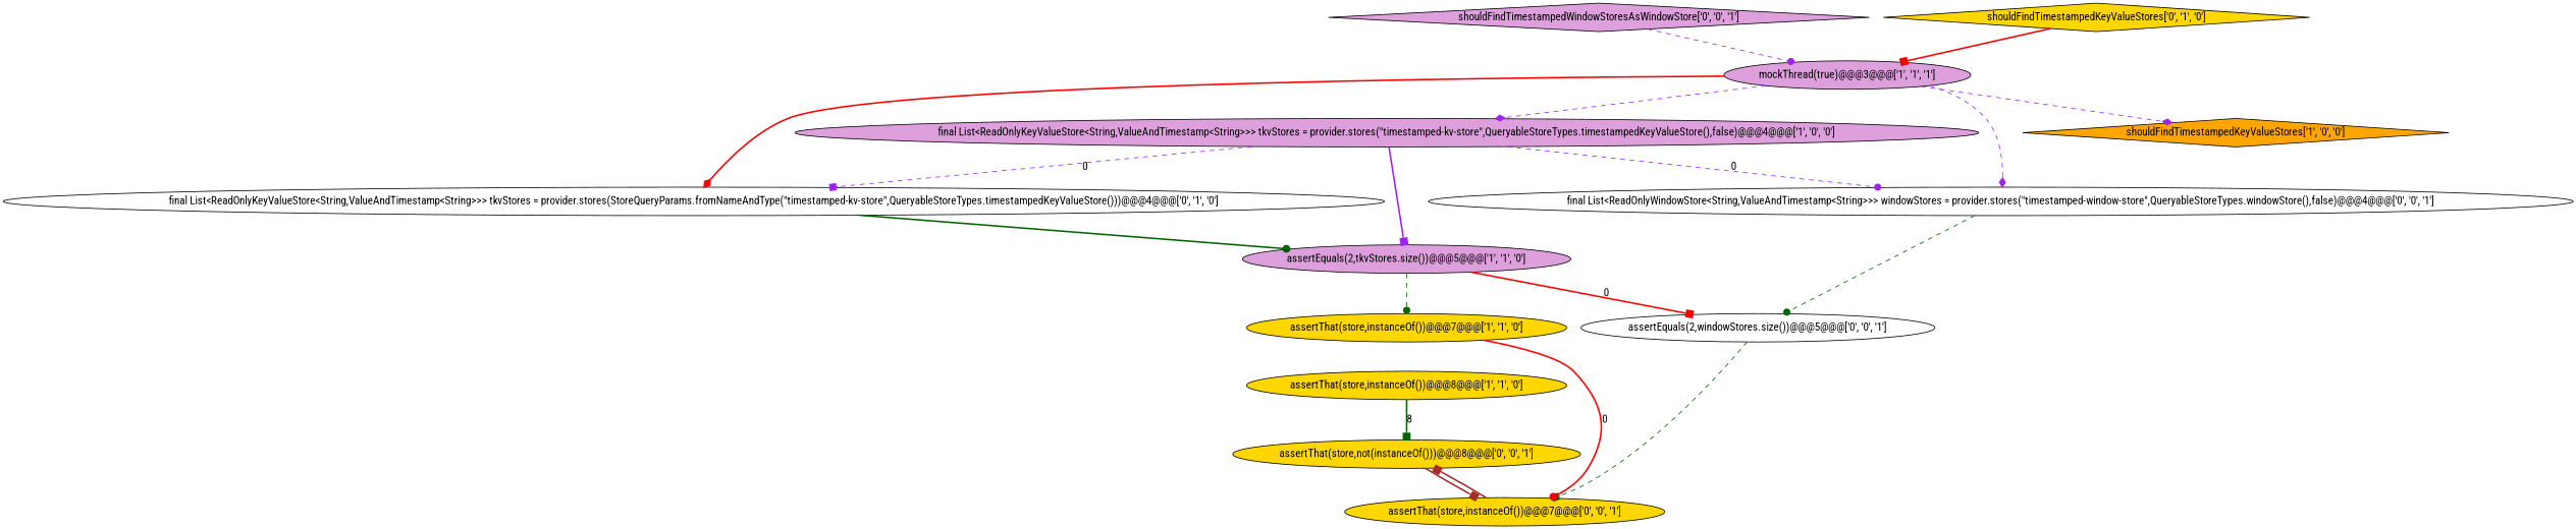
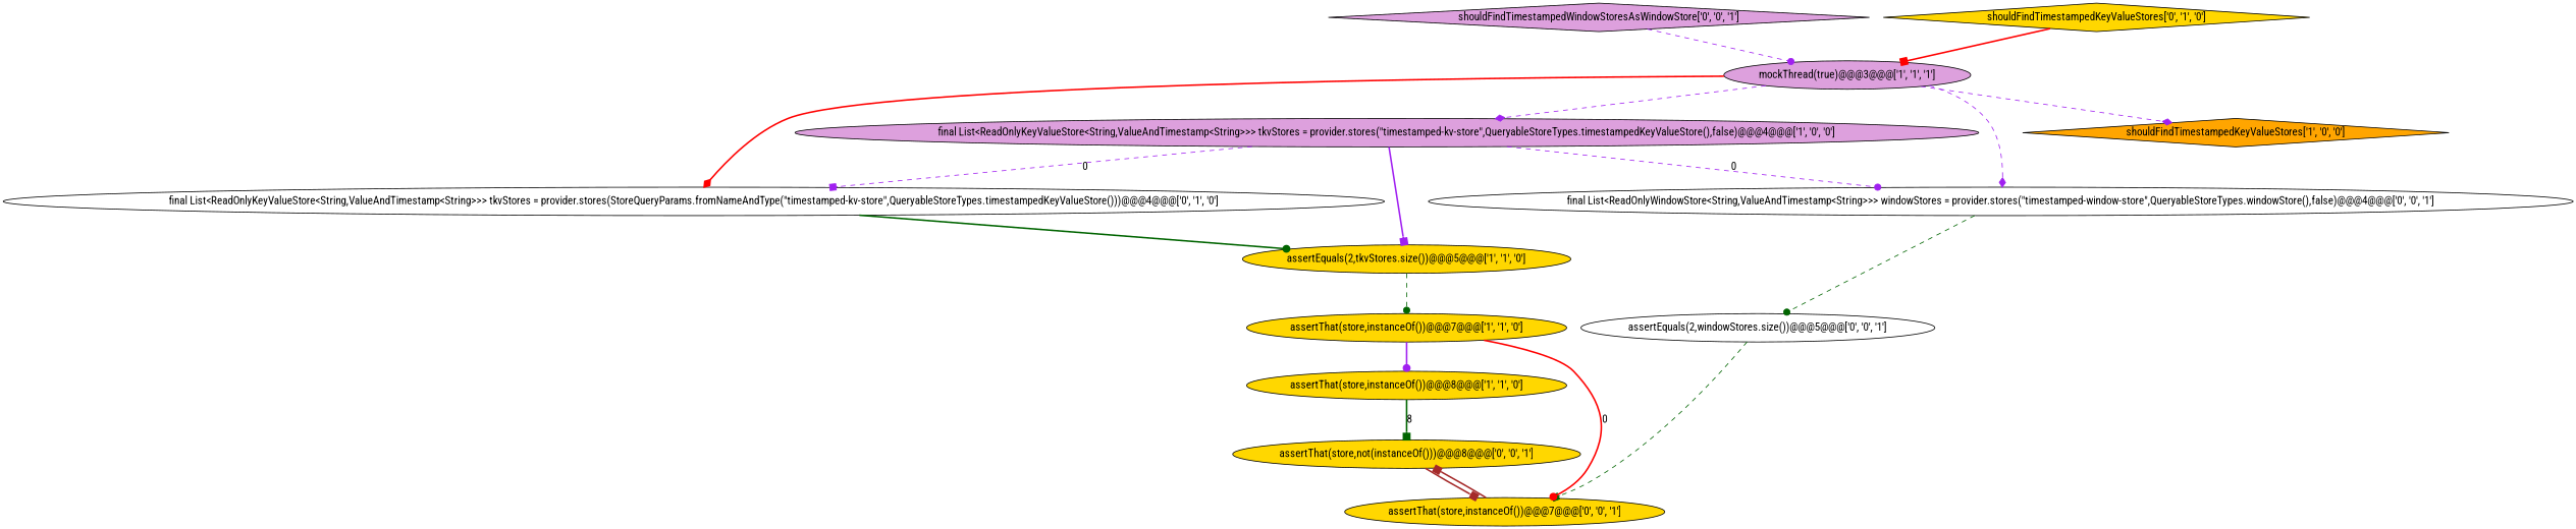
  digraph {
    fontname="Roboto Condensed"
    node [fillcolor=gold fontname="Roboto Condensed" shape=ellipse style=filled]
    edge [arrowhead=box color=purple fontname="Roboto Condensed" style=bold]
    n1 [label="assertThat(store,not(instanceOf()))@@@8@@@['0', '0', '1']"]
    n2 [label="assertThat(store,instanceOf())@@@7@@@['0', '0', '1']"]
    n3 [fillcolor=plum label="shouldFindTimestampedWindowStoresAsWindowStore['0', '0', '1']" shape=diamond]
    n4 [fillcolor=plum label="mockThread(true)@@@3@@@['1', '1', '1']"]
    n5 [fillcolor=white label="final List<ReadOnlyKeyValueStore<String,ValueAndTimestamp<String>>> tkvStores = provider.stores(StoreQueryParams.fromNameAndType(\"timestamped-kv-store\",QueryableStoreTypes.timestampedKeyValueStore()))@@@4@@@['0', '1', '0']"]
    n6 [fillcolor=white label="final List<ReadOnlyWindowStore<String,ValueAndTimestamp<String>>> windowStores = provider.stores(\"timestamped-window-store\",QueryableStoreTypes.windowStore(),false)@@@4@@@['0', '0', '1']"]
    n7 [fillcolor=plum label="final List<ReadOnlyKeyValueStore<String,ValueAndTimestamp<String>>> tkvStores = provider.stores(\"timestamped-kv-store\",QueryableStoreTypes.timestampedKeyValueStore(),false)@@@4@@@['1', '0', '0']"]
    n8 [fillcolor=orange label="shouldFindTimestampedKeyValueStores['1', '0', '0']" shape=diamond]
-   n9 [fillcolor=plum label="assertEquals(2,tkvStores.size())@@@5@@@['1', '1', '0']"]
+   n9 [label="assertEquals(2,tkvStores.size())@@@5@@@['1', '1', '0']"]
    n10 [fillcolor=white label="assertEquals(2,windowStores.size())@@@5@@@['0', '0', '1']"]
    n11 [label="assertThat(store,instanceOf())@@@7@@@['1', '1', '0']"]
    n12 [label="assertThat(store,instanceOf())@@@8@@@['1', '1', '0']"]
    n13 [label="shouldFindTimestampedKeyValueStores['0', '1', '0']" shape=diamond]
    n1 -> n2 [color=brown]
    n2 -> n1 [color=brown]
    n3 -> n4 [arrowhead=dot style=dashed]
    n4 -> n5 [arrowhead=diamond color=red]
    n4 -> n6 [arrowhead=diamond style=dashed]
    n4 -> n7 [arrowhead=diamond style=dashed]
    n4 -> n8 [arrowhead=diamond style=dashed]
    n5 -> n9 [arrowhead=dot color=darkgreen]
    n6 -> n10 [arrowhead=dot color=darkgreen style=dashed]
    n7 -> n5 [label=0 style=dashed]
    n7 -> n6 [arrowhead=dot label=0 style=dashed]
    n7 -> n9
-   n9 -> n10 [color=red label=0]
    n9 -> n11 [arrowhead=dot color=darkgreen style=dashed]
    n10 -> n2 [color=darkgreen style=dashed]
    n11 -> n2 [arrowhead=dot color=red label=0]
+   n11 -> n12 [arrowhead=dot]
    n12 -> n1 [color=darkgreen label=8]
    n13 -> n4 [color=red]
  }
